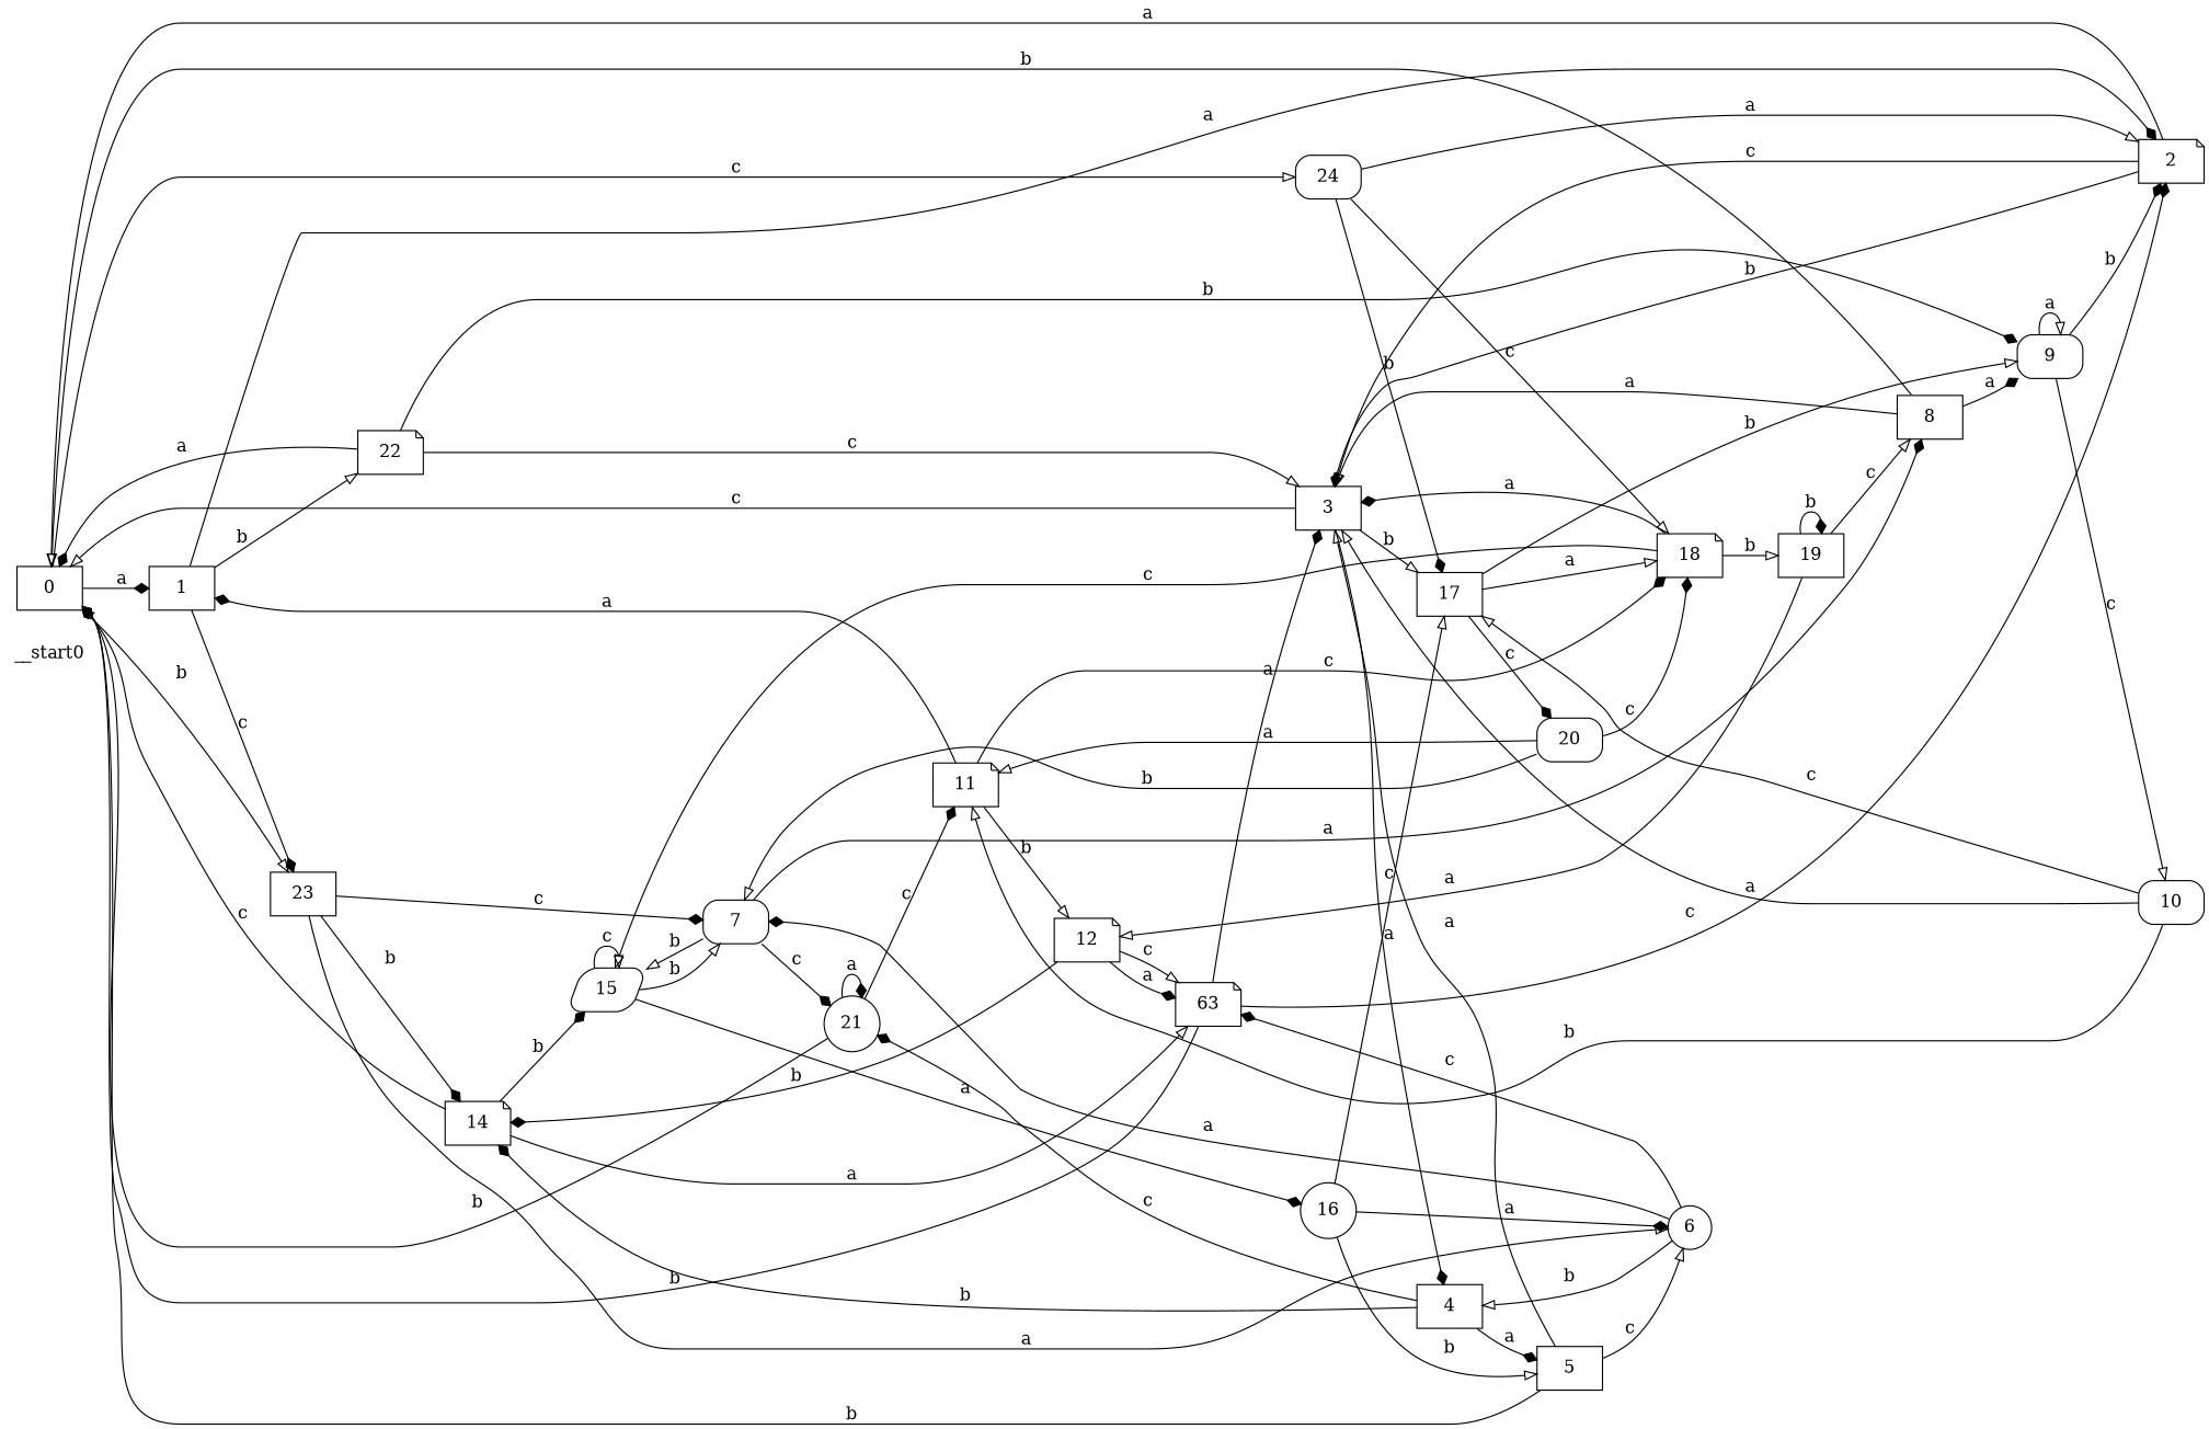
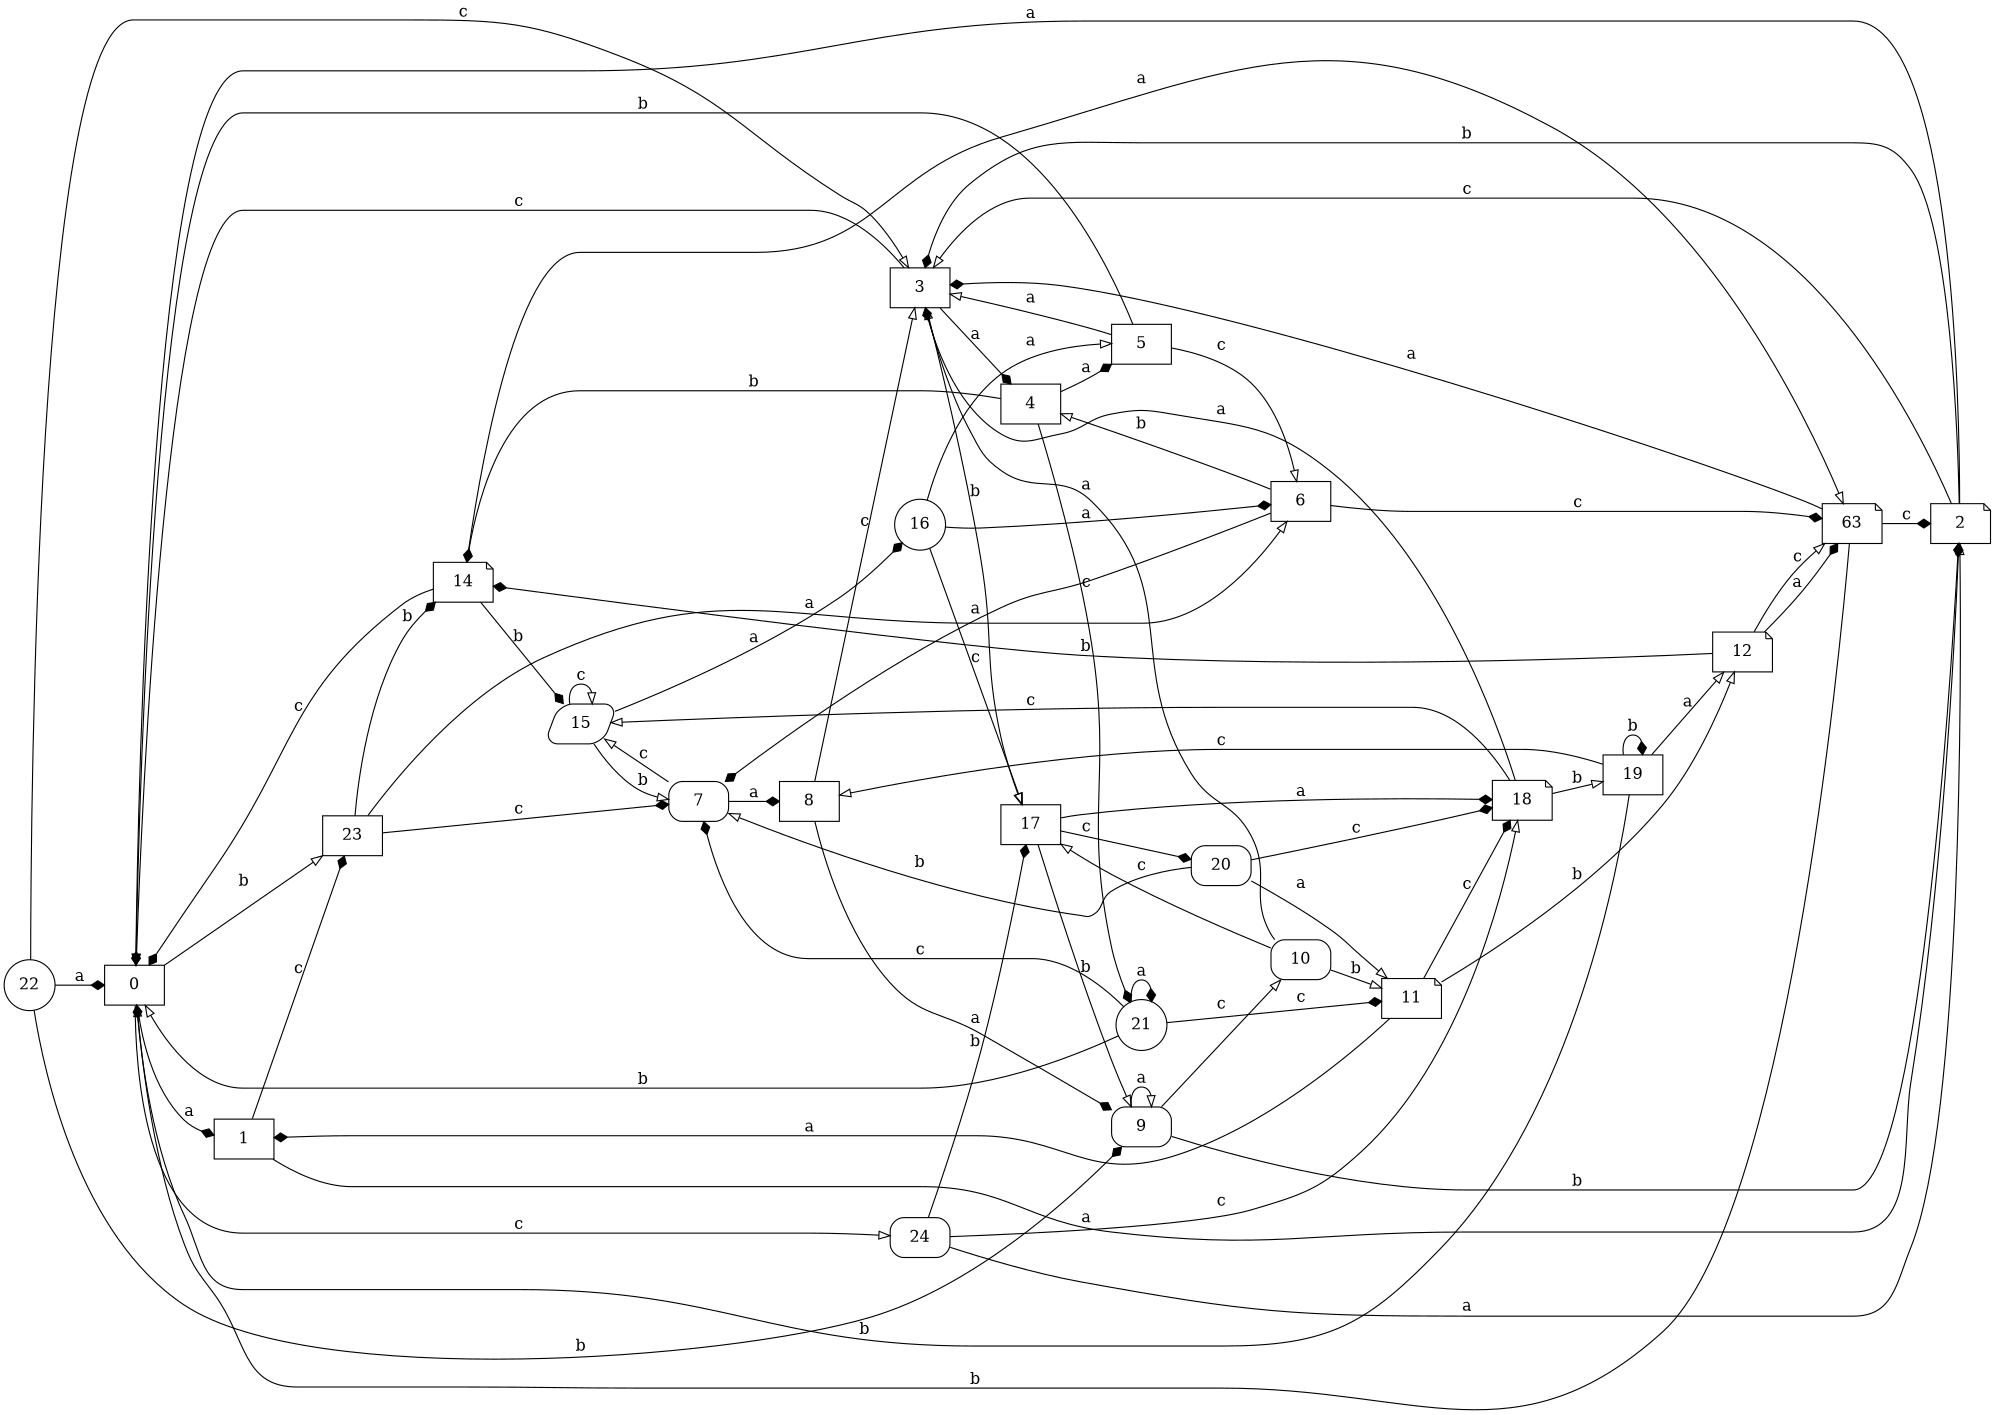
  digraph {
    rankdir=LR
    node [shape=box color=black fillcolor=white style=filled]
    edge [arrowhead=onormal]
-   __start0 [shape=none color="" fillcolor="" style=""]
    n2 [label=0]
    n3 [label=1]
    n4 [label=23]
    n5 [label=24 style="rounded,filled"]
    n6 [label=2 shape=note style="rounded,filled"]
-   n7 [label=22 shape=note]
+   n7 [label=22 shape=circle]
    n8 [label=14 shape=note]
-   n9 [label=6 shape=circle]
+   n9 [label=6]
    n10 [label=7 style="rounded,filled"]
    n11 [label=17]
    n12 [label=18 shape=note style="rounded,filled"]
    n13 [label=3]
    n14 [label=9 style="rounded,filled"]
    n15 [label=4]
    n16 [label=5]
    n17 [label=21 shape=circle]
    n18 [label=20 style="rounded,filled"]
    n19 [label=11 shape=note style="rounded,filled"]
    n20 [label=63 shape=note]
    n21 [label=15 shape=parallelogram style="rounded,filled"]
    n22 [label=8]
    n23 [label=16 shape=circle style="rounded,filled"]
    n24 [label=10 style="rounded,filled"]
    n25 [label=12 shape=note]
    n26 [label=19]
    n2 -> n3 [arrowhead=diamond label=a]
    n2 -> n4 [label=b]
    n2 -> n5 [label=c]
    n3 -> n4 [arrowhead=diamond label=c]
    n3 -> n6 [arrowhead=diamond label=a]
-   n3 -> n7 [label=b]
    n4 -> n8 [arrowhead=diamond label=b]
    n4 -> n9 [label=a]
    n4 -> n10 [arrowhead=diamond label=c]
    n5 -> n6 [label=a]
    n5 -> n11 [arrowhead=diamond label=b]
    n5 -> n12 [label=c]
    n6 -> n2 [label=a]
    n6 -> n13 [arrowhead=diamond label=b]
    n6 -> n13 [label=c]
    n7 -> n2 [arrowhead=diamond label=a]
    n7 -> n13 [label=c]
    n7 -> n14 [arrowhead=diamond label=b]
    n8 -> n2 [arrowhead=diamond label=c]
    n8 -> n20 [label=a]
    n8 -> n21 [arrowhead=diamond label=b]
    n9 -> n10 [arrowhead=diamond label=a]
    n9 -> n15 [label=b]
    n9 -> n20 [arrowhead=diamond label=c]
-   n10 -> n17 [arrowhead=diamond label=c]
-   n10 -> n21 [label=b]
+   n17 -> n10 [arrowhead=diamond label=c]
+   n10 -> n21 [label=c]
    n10 -> n22 [arrowhead=diamond label=a]
-   n11 -> n12 [label=a]
+   n11 -> n12 [arrowhead=diamond label=a]
    n11 -> n14 [label=b]
    n11 -> n18 [arrowhead=diamond label=c]
    n12 -> n13 [arrowhead=diamond label=a]
    n12 -> n21 [label=c]
    n12 -> n26 [label=b]
    n13 -> n2 [label=c]
    n13 -> n11 [label=b]
    n13 -> n15 [arrowhead=diamond label=a]
    n14 -> n6 [arrowhead=diamond label=b]
    n14 -> n14 [label=a]
    n14 -> n24 [label=c]
    n15 -> n8 [arrowhead=diamond label=b]
    n15 -> n16 [arrowhead=diamond label=a]
    n15 -> n17 [arrowhead=diamond label=c]
    n16 -> n2 [arrowhead=diamond label=b]
    n16 -> n9 [label=c]
    n16 -> n13 [label=a]
    n17 -> n2 [label=b]
    n17 -> n17 [arrowhead=diamond label=a]
    n17 -> n19 [arrowhead=diamond label=c]
    n18 -> n10 [label=b]
    n18 -> n12 [arrowhead=diamond label=c]
    n18 -> n19 [label=a]
    n19 -> n3 [arrowhead=diamond label=a]
    n19 -> n12 [arrowhead=diamond label=c]
    n19 -> n25 [label=b]
    n20 -> n2 [arrowhead=diamond label=b]
    n20 -> n6 [arrowhead=diamond label=c]
    n20 -> n13 [arrowhead=diamond label=a]
    n21 -> n10 [label=b]
    n21 -> n21 [label=c]
    n21 -> n23 [arrowhead=diamond label=a]
-   n22 -> n2 [label=b]
-   n22 -> n13 [label=a]
+   n26 -> n2 [label=b]
+   n22 -> n13 [label=c]
    n22 -> n14 [arrowhead=diamond label=a]
    n23 -> n9 [arrowhead=diamond label=a]
    n23 -> n11 [label=c]
-   n23 -> n16 [label=b]
+   n23 -> n16 [label=a]
    n24 -> n11 [label=c]
    n24 -> n13 [label=a]
    n24 -> n19 [label=b]
    n25 -> n8 [arrowhead=diamond label=b]
    n25 -> n20 [arrowhead=diamond label=a]
    n25 -> n20 [label=c]
    n26 -> n22 [label=c]
    n26 -> n25 [label=a]
    n26 -> n26 [arrowhead=diamond label=b]
  }
